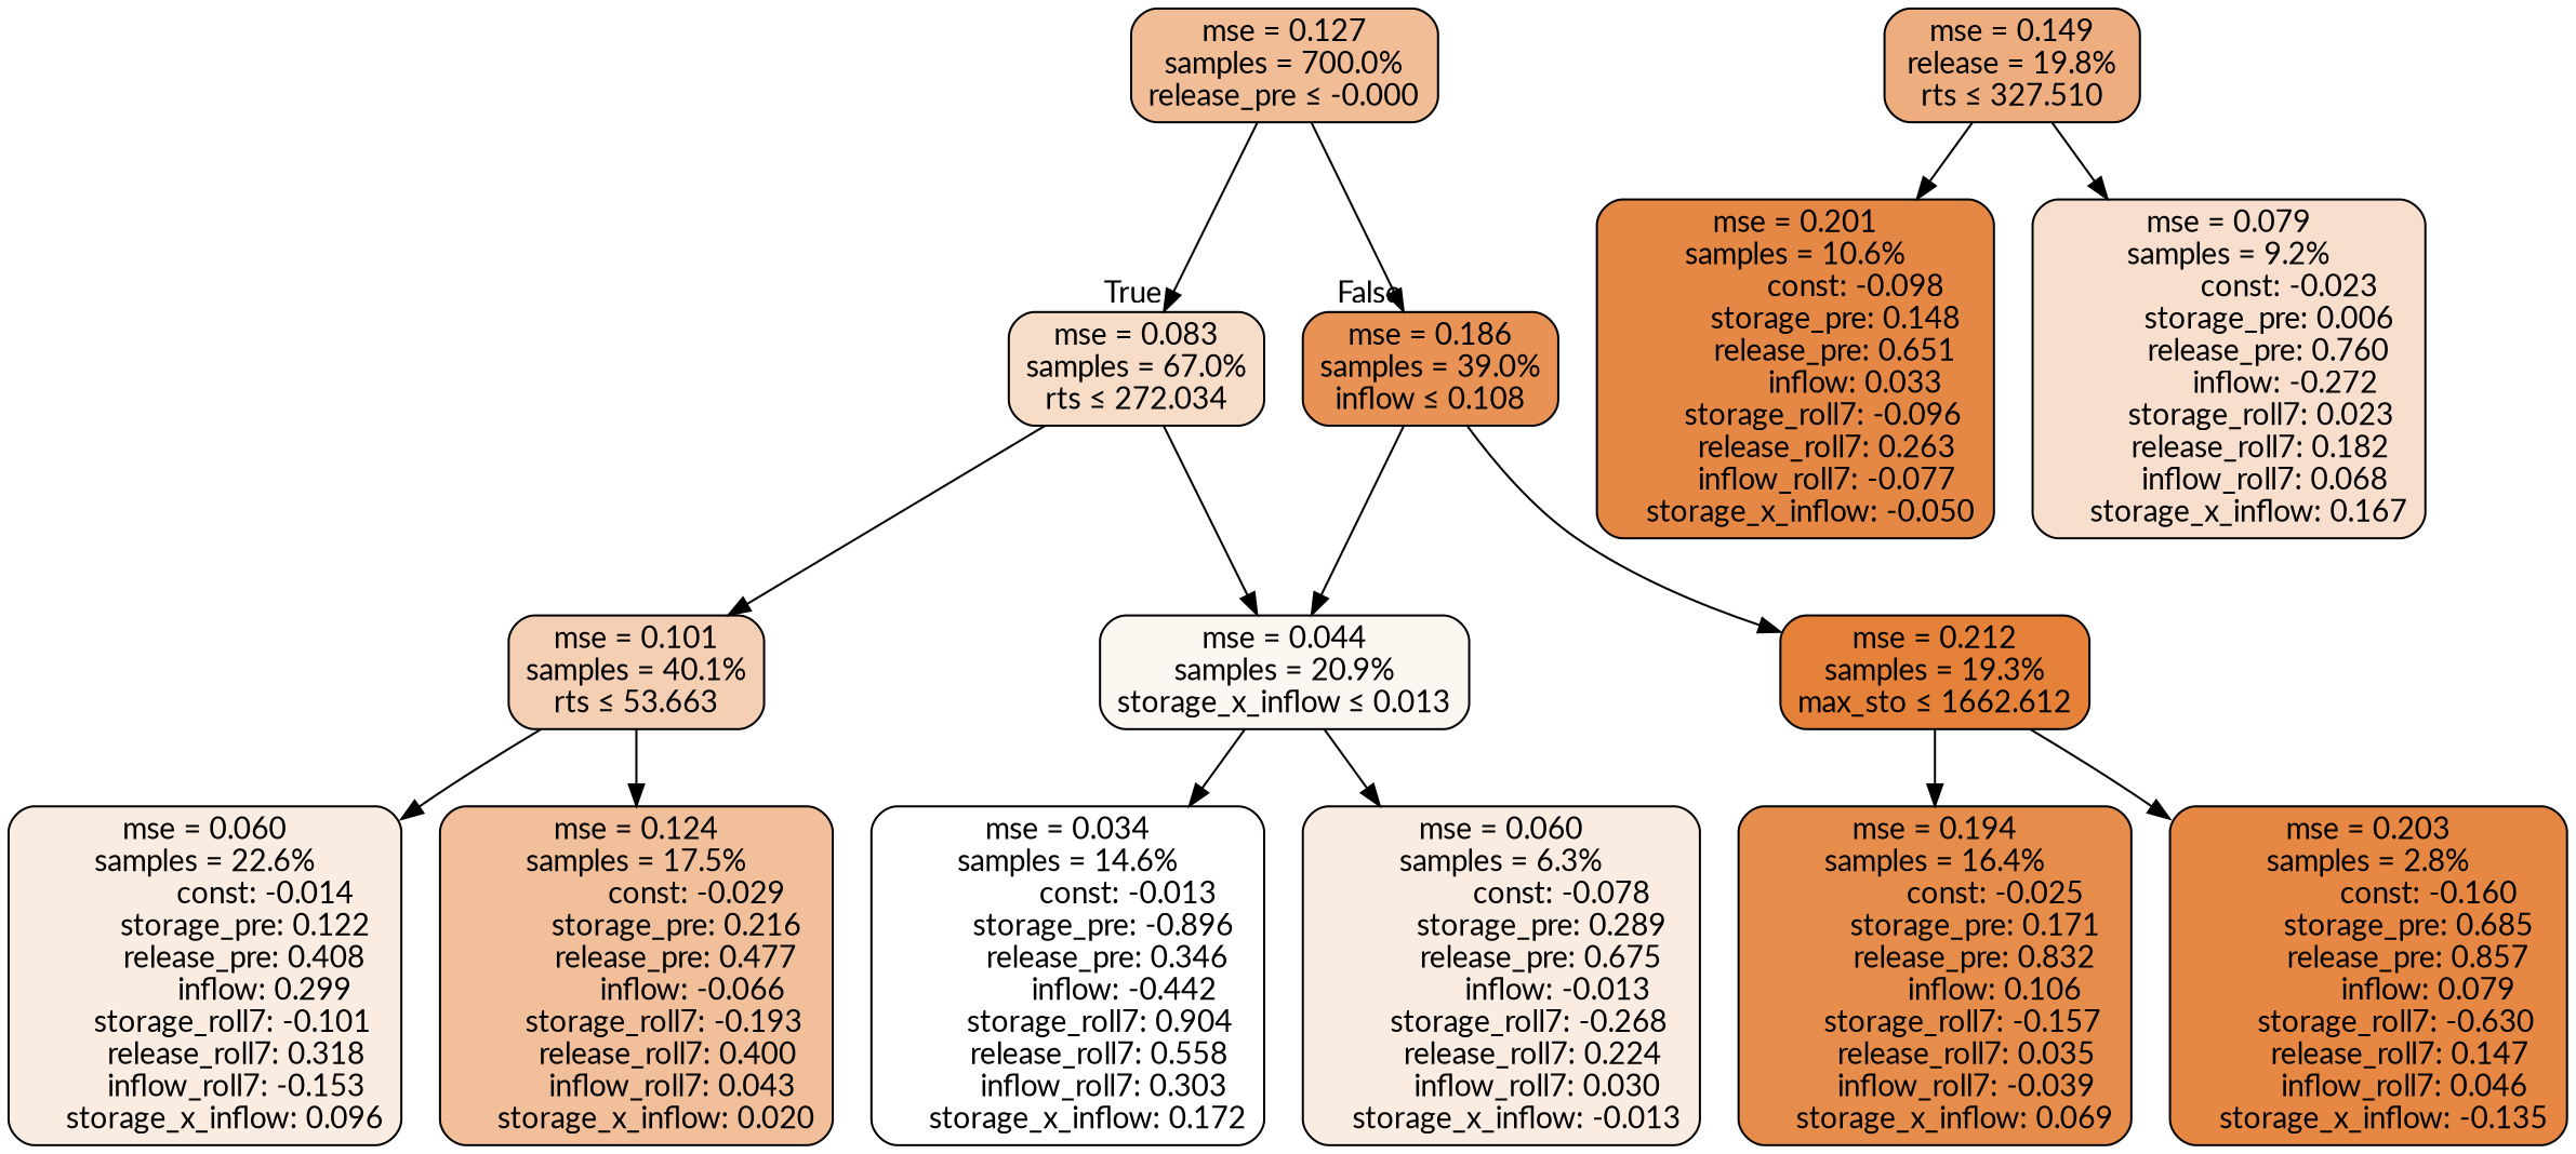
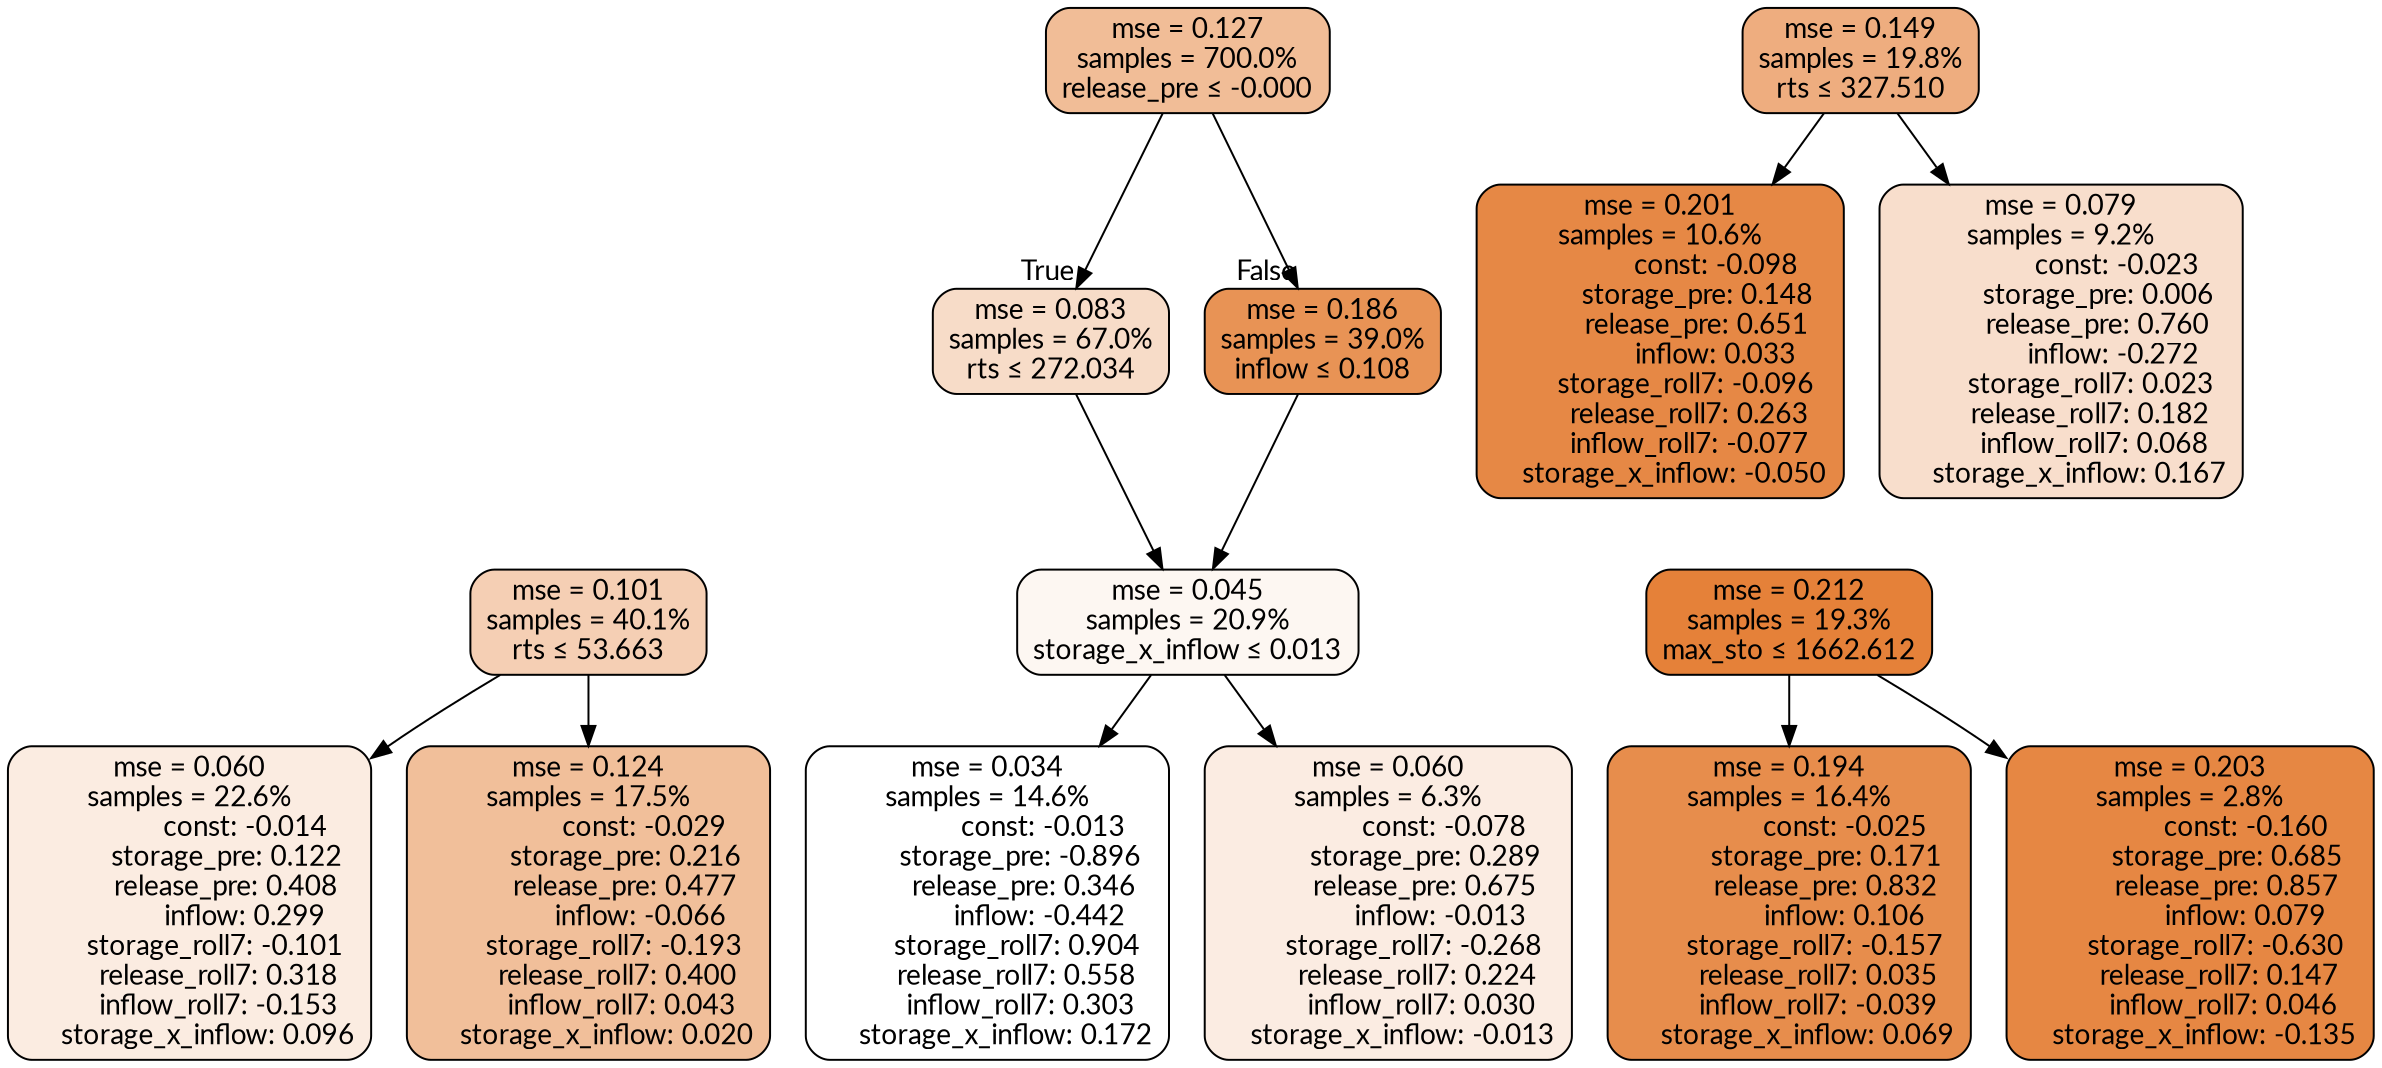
  digraph {
    fontname=Lato
    node [color=black fontname=Lato shape=rectangle style="filled, rounded"]
    edge [fontname=Lato]
    n1 [fillcolor="#f1bd97" label="mse = 0.127\nsamples = 700.0%\nrelease_pre &le; -0.000"]
    n2 [fillcolor="#f7dcc8" label="mse = 0.083\nsamples = 67.0%\nrts &le; 272.034"]
    n3 [fillcolor="#e89355" label="mse = 0.186\nsamples = 39.0%\ninflow &le; 0.108"]
    n4 [fillcolor="#f5cfb4" label="mse = 0.101\nsamples = 40.1%\nrts &le; 53.663"]
-   n5 [fillcolor="#fdf7f2" label="mse = 0.044\nsamples = 20.9%\nstorage_x_inflow &le; 0.013"]
+   n5 [fillcolor="#fdf7f2" label="mse = 0.045\nsamples = 20.9%\nstorage_x_inflow &le; 0.013"]
    n6 [fillcolor="#e58139" label="mse = 0.212\nsamples = 19.3%\nmax_sto &le; 1662.612"]
    n7 [fillcolor="#fbece1" label="mse = 0.060\nsamples = 22.6%\n               const: -0.014\n          storage_pre: 0.122\n          release_pre: 0.408\n               inflow: 0.299\n       storage_roll7: -0.101\n        release_roll7: 0.318\n        inflow_roll7: -0.153\n     storage_x_inflow: 0.096"]
    n8 [fillcolor="#f1bf9a" label="mse = 0.124\nsamples = 17.5%\n               const: -0.029\n          storage_pre: 0.216\n          release_pre: 0.477\n              inflow: -0.066\n       storage_roll7: -0.193\n        release_roll7: 0.400\n         inflow_roll7: 0.043\n     storage_x_inflow: 0.020"]
    n9 [fillcolor="#ffffff" label="mse = 0.034\nsamples = 14.6%\n               const: -0.013\n         storage_pre: -0.896\n          release_pre: 0.346\n              inflow: -0.442\n        storage_roll7: 0.904\n        release_roll7: 0.558\n         inflow_roll7: 0.303\n     storage_x_inflow: 0.172"]
    n10 [fillcolor="#fbece2" label="mse = 0.060\nsamples = 6.3%\n               const: -0.078\n          storage_pre: 0.289\n          release_pre: 0.675\n              inflow: -0.013\n       storage_roll7: -0.268\n        release_roll7: 0.224\n         inflow_roll7: 0.030\n    storage_x_inflow: -0.013"]
-   n11 [fillcolor="#eead7f" label="mse = 0.149\nrelease = 19.8%\nrts &le; 327.510"]
+   n11 [fillcolor="#eead7f" label="mse = 0.149\nsamples = 19.8%\nrts &le; 327.510"]
    n12 [fillcolor="#e68845" label="mse = 0.201\nsamples = 10.6%\n               const: -0.098\n          storage_pre: 0.148\n          release_pre: 0.651\n               inflow: 0.033\n       storage_roll7: -0.096\n        release_roll7: 0.263\n        inflow_roll7: -0.077\n    storage_x_inflow: -0.050"]
    n13 [fillcolor="#f8decc" label="mse = 0.079\nsamples = 9.2%\n               const: -0.023\n          storage_pre: 0.006\n          release_pre: 0.760\n              inflow: -0.272\n        storage_roll7: 0.023\n        release_roll7: 0.182\n         inflow_roll7: 0.068\n     storage_x_inflow: 0.167"]
    n14 [fillcolor="#e78d4c" label="mse = 0.194\nsamples = 16.4%\n               const: -0.025\n          storage_pre: 0.171\n          release_pre: 0.832\n               inflow: 0.106\n       storage_roll7: -0.157\n        release_roll7: 0.035\n        inflow_roll7: -0.039\n     storage_x_inflow: 0.069"]
    n15 [fillcolor="#e68743" label="mse = 0.203\nsamples = 2.8%\n               const: -0.160\n          storage_pre: 0.685\n          release_pre: 0.857\n               inflow: 0.079\n       storage_roll7: -0.630\n        release_roll7: 0.147\n         inflow_roll7: 0.046\n    storage_x_inflow: -0.135"]
    n1 -> n2 [headlabel=True labelangle=45 labeldistance=2.5]
    n1 -> n3 [headlabel=False labelangle=-45 labeldistance=2.5]
-   n2 -> n4
    n2 -> n5
    n3 -> n5
-   n3 -> n6
    n4 -> n7
    n4 -> n8
    n5 -> n9
    n5 -> n10
    n6 -> n14
    n6 -> n15
    n11 -> n12
    n11 -> n13
  }
